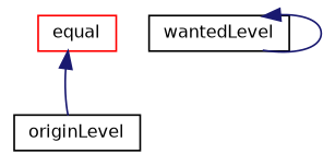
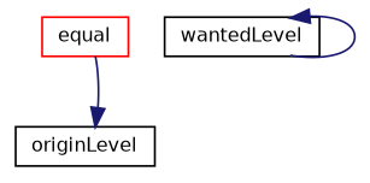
  digraph {
    rankdir=TB
    node [color=black fontname=Helvetica fontsize=10 shape=record]
    edge [color=midnightblue dir=back fontname=Helvetica fontsize=10 labelfontname=Helvetica labelfontsize=10 style=solid]
    n1 [color=red height=0.2 label=equal width=0.4]
    n2 [height=0.2 label=originLevel width=0.4]
    n3 [height=0.2 label=wantedLevel width=0.4]
-   n1 -> n2
+   n2 -> n1
    n3 -> n3
  }
